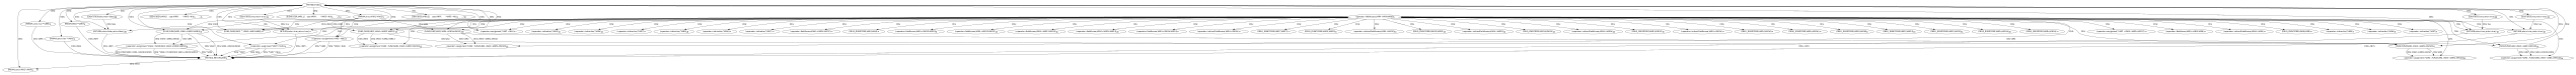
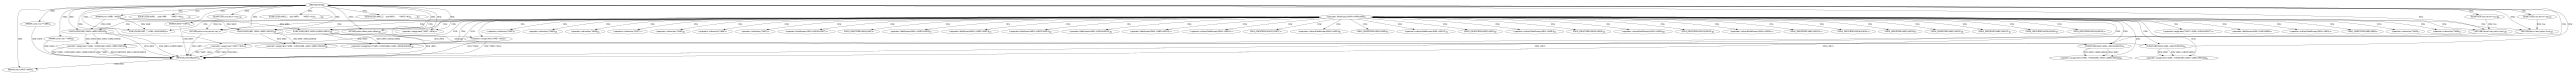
  digraph {
    fontname="IBM Plex Sans"
    node [fontname="IBM Plex Sans"]
    edge [fontname="IBM Plex Sans"]
    n1 [label=<(METHOD,FUN1)<SUB>1</SUB>>]
    n2 [label=<(PARAM,struct VAR1 *VAR2)<SUB>1</SUB>>]
    n3 [label=<(PARAM,const VAR3 *VAR4)<SUB>1</SUB>>]
    n4 [label=<(PARAM,const char **VAR5)<SUB>2</SUB>>]
    n5 [label=<(PARAM,const char **VAR6)<SUB>2</SUB>>]
    n6 [label=<(PARAM,VAR3 **VAR7)<SUB>3</SUB>>]
    n7 [label=<(FUN3,FUN3(VAR2, &quot;&quot;, VAR4-&gt;VAR4.VAR8))<SUB>27</SUB>>]
    n8 [label=<(RETURN,return false;,return false;)<SUB>28</SUB>>]
-   n9 [label=<(IDENTIFIER,false,return false;)<SUB>28</SUB>>]
    n10 [label=<(IDENTIFIER,VAR9,{     case VAR9:          *VAR5 = NULL;        ...)<SUB>6</SUB>>]
    n11 [label=<(&lt;operator&gt;.assignment,*VAR5 = NULL)<SUB>7</SUB>>]
    n12 [label=<(&lt;operator&gt;.assignment,*VAR7 = NULL)<SUB>9</SUB>>]
    n13 [label=<(RETURN,return true;,return true;)<SUB>11</SUB>>]
    n14 [label=<(IDENTIFIER,VAR11,{     case VAR9:          *VAR5 = NULL;        ...)<SUB>14</SUB>>]
    n15 [label=<(&lt;operator&gt;.assignment,*VAR7 = NULL)<SUB>17</SUB>>]
    n16 [label=<(RETURN,return true;,return true;)<SUB>18</SUB>>]
    n17 [label=<(IDENTIFIER,VAR15,{     case VAR9:          *VAR5 = NULL;        ...)<SUB>19</SUB>>]
    n18 [label=<(RETURN,return true;,return true;)<SUB>23</SUB>>]
    n19 [label=<(IDENTIFIER,true,return true;)<SUB>11</SUB>>]
    n20 [label=<(IDENTIFIER,true,return true;)<SUB>18</SUB>>]
    n21 [label=<(IDENTIFIER,true,return true;)<SUB>23</SUB>>]
    n22 [label=<(FUN2,FUN2(VAR2, VAR4-&gt;VAR10.VAR10))<SUB>8</SUB>>]
    n23 [label=<(FUN2,FUN2(VAR2, VAR4-&gt;VAR12.VAR13))<SUB>15</SUB>>]
    n24 [label=<(FUN2,FUN2(VAR2, VAR4-&gt;VAR16.VAR13))<SUB>20</SUB>>]
    n25 [label=<(FUN2,FUN2(VAR2, VAR4-&gt;VAR16.VAR14))<SUB>21</SUB>>]
    n26 [label=<(METHOD_RETURN,ANY)<SUB>1</SUB>>]
    n27 [label=<(&lt;operator&gt;.assignment,*VAR6 = FUN2(VAR2, VAR4-&gt;VAR10.VAR10))<SUB>8</SUB>>]
    n28 [label=<(FUN2,FUN2(VAR2, VAR4-&gt;VAR12.VAR14))<SUB>16</SUB>>]
    n29 [label=<(&lt;operator&gt;.assignment,*VAR5 = FUN2(VAR2, VAR4-&gt;VAR12.VAR13))<SUB>15</SUB>>]
    n30 [label=<(&lt;operator&gt;.assignment,*VAR6 = FUN2(VAR2, VAR4-&gt;VAR12.VAR14))<SUB>16</SUB>>]
    n31 [label=<(&lt;operator&gt;.assignment,*VAR5 = FUN2(VAR2, VAR4-&gt;VAR16.VAR13))<SUB>20</SUB>>]
    n32 [label=<(&lt;operator&gt;.assignment,*VAR6 = FUN2(VAR2, VAR4-&gt;VAR16.VAR14))<SUB>21</SUB>>]
    n33 [label=<(&lt;operator&gt;.assignment,*VAR7 = VAR4-&gt;VAR16.VAR17)<SUB>22</SUB>>]
    n34 [label=<(&lt;operator&gt;.fieldAccess,VAR4-&gt;VAR4.VAR8)<SUB>5</SUB>>]
    n35 [label=<(&lt;operator&gt;.fieldAccess,VAR4-&gt;VAR4.VAR8)<SUB>27</SUB>>]
    n36 [label=<(&lt;operator&gt;.indirectFieldAccess,VAR4-&gt;VAR4)<SUB>27</SUB>>]
    n37 [label=<(FIELD_IDENTIFIER,VAR8,VAR8)<SUB>27</SUB>>]
    n38 [label=<(&lt;operator&gt;.indirection,*VAR5)<SUB>7</SUB>>]
    n39 [label=<(&lt;operator&gt;.indirection,*VAR6)<SUB>8</SUB>>]
    n40 [label=<(&lt;operator&gt;.indirection,*VAR7)<SUB>9</SUB>>]
    n41 [label=<(&lt;operator&gt;.indirection,*VAR5)<SUB>15</SUB>>]
    n42 [label=<(&lt;operator&gt;.indirection,*VAR6)<SUB>16</SUB>>]
    n43 [label=<(&lt;operator&gt;.indirection,*VAR7)<SUB>17</SUB>>]
    n44 [label=<(&lt;operator&gt;.indirection,*VAR5)<SUB>20</SUB>>]
    n45 [label=<(&lt;operator&gt;.indirection,*VAR6)<SUB>21</SUB>>]
    n46 [label=<(&lt;operator&gt;.indirection,*VAR7)<SUB>22</SUB>>]
    n47 [label=<(&lt;operator&gt;.fieldAccess,VAR4-&gt;VAR16.VAR17)<SUB>22</SUB>>]
    n48 [label=<(FIELD_IDENTIFIER,VAR4,VAR4)<SUB>27</SUB>>]
    n49 [label=<(&lt;operator&gt;.fieldAccess,VAR4-&gt;VAR10.VAR10)<SUB>8</SUB>>]
    n50 [label=<(&lt;operator&gt;.fieldAccess,VAR4-&gt;VAR12.VAR13)<SUB>15</SUB>>]
    n51 [label=<(&lt;operator&gt;.fieldAccess,VAR4-&gt;VAR12.VAR14)<SUB>16</SUB>>]
    n52 [label=<(&lt;operator&gt;.fieldAccess,VAR4-&gt;VAR16.VAR13)<SUB>20</SUB>>]
    n53 [label=<(&lt;operator&gt;.fieldAccess,VAR4-&gt;VAR16.VAR14)<SUB>21</SUB>>]
    n54 [label=<(&lt;operator&gt;.indirectFieldAccess,VAR4-&gt;VAR16)<SUB>22</SUB>>]
    n55 [label=<(FIELD_IDENTIFIER,VAR17,VAR17)<SUB>22</SUB>>]
+   n56 [label=<(&lt;operator&gt;.indirectFieldAccess,VAR4-&gt;VAR10)<SUB>8</SUB>>]
    n57 [label=<(FIELD_IDENTIFIER,VAR10,VAR10)<SUB>8</SUB>>]
    n58 [label=<(&lt;operator&gt;.indirectFieldAccess,VAR4-&gt;VAR12)<SUB>15</SUB>>]
    n59 [label=<(FIELD_IDENTIFIER,VAR13,VAR13)<SUB>15</SUB>>]
    n60 [label=<(&lt;operator&gt;.indirectFieldAccess,VAR4-&gt;VAR12)<SUB>16</SUB>>]
    n61 [label=<(FIELD_IDENTIFIER,VAR14,VAR14)<SUB>16</SUB>>]
    n62 [label=<(&lt;operator&gt;.indirectFieldAccess,VAR4-&gt;VAR16)<SUB>20</SUB>>]
    n63 [label=<(FIELD_IDENTIFIER,VAR13,VAR13)<SUB>20</SUB>>]
    n64 [label=<(&lt;operator&gt;.indirectFieldAccess,VAR4-&gt;VAR16)<SUB>21</SUB>>]
    n65 [label=<(FIELD_IDENTIFIER,VAR14,VAR14)<SUB>21</SUB>>]
    n66 [label=<(FIELD_IDENTIFIER,VAR16,VAR16)<SUB>22</SUB>>]
    n67 [label=<(FIELD_IDENTIFIER,VAR10,VAR10)<SUB>8</SUB>>]
    n68 [label=<(FIELD_IDENTIFIER,VAR12,VAR12)<SUB>15</SUB>>]
    n69 [label=<(FIELD_IDENTIFIER,VAR12,VAR12)<SUB>16</SUB>>]
    n70 [label=<(FIELD_IDENTIFIER,VAR16,VAR16)<SUB>20</SUB>>]
    n71 [label=<(FIELD_IDENTIFIER,VAR16,VAR16)<SUB>21</SUB>>]
    n1 -> n2 [label="DDG: "]
    n1 -> n3 [label="DDG: "]
    n1 -> n4 [label="DDG: "]
    n1 -> n5 [label="DDG: "]
    n1 -> n6 [label="DDG: "]
    n1 -> n7 [label="DDG: "]
    n1 -> n8 [label="DDG: "]
-   n1 -> n9 [label="DDG: "]
    n1 -> n10 [label="DDG: "]
    n1 -> n11 [label="DDG: "]
    n1 -> n12 [label="DDG: "]
    n1 -> n13 [label="DDG: "]
    n1 -> n14 [label="DDG: "]
    n1 -> n15 [label="DDG: "]
    n1 -> n16 [label="DDG: "]
    n1 -> n17 [label="DDG: "]
    n1 -> n18 [label="DDG: "]
    n1 -> n19 [label="DDG: "]
    n1 -> n20 [label="DDG: "]
    n1 -> n21 [label="DDG: "]
    n1 -> n22 [label="DDG: "]
    n1 -> n23 [label="DDG: "]
    n1 -> n24 [label="DDG: "]
    n1 -> n25 [label="DDG: "]
    n2 -> n7 [label="DDG: VAR2"]
    n2 -> n22 [label="DDG: VAR2"]
    n2 -> n23 [label="DDG: VAR2"]
    n2 -> n24 [label="DDG: VAR2"]
    n4 -> n26 [label="DDG: VAR5"]
    n5 -> n26 [label="DDG: VAR6"]
    n6 -> n26 [label="DDG: VAR7"]
    n8 -> n26 [label="DDG: &lt;RET&gt;"]
-   n9 -> n8 [label="DDG: false"]
    n11 -> n26 [label="DDG: *VAR5"]
    n11 -> n26 [label="DDG: *VAR5 = NULL"]
    n12 -> n26 [label="DDG: *VAR7"]
    n12 -> n26 [label="DDG: NULL"]
    n12 -> n26 [label="DDG: *VAR7 = NULL"]
    n13 -> n26 [label="DDG: &lt;RET&gt;"]
    n16 -> n26 [label="DDG: &lt;RET&gt;"]
    n18 -> n26 [label="DDG: &lt;RET&gt;"]
    n19 -> n13 [label="DDG: true"]
    n20 -> n16 [label="DDG: true"]
    n21 -> n18 [label="DDG: true"]
    n22 -> n26 [label="DDG: VAR2"]
    n22 -> n26 [label="DDG: VAR4-&gt;VAR10.VAR10"]
    n22 -> n27 [label="DDG: VAR2"]
    n22 -> n27 [label="DDG: VAR4-&gt;VAR10.VAR10"]
    n23 -> n28 [label="DDG: false"]
    n23 -> n29 [label="DDG: VAR2"]
    n23 -> n29 [label="DDG: VAR4-&gt;VAR12.VAR13"]
    n24 -> n25 [label="DDG: VAR2"]
    n24 -> n31 [label="DDG: VAR2"]
    n24 -> n31 [label="DDG: VAR4-&gt;VAR16.VAR13"]
    n25 -> n32 [label="DDG: VAR2"]
    n25 -> n32 [label="DDG: VAR4-&gt;VAR16.VAR14"]
    n26 -> n3 [label="DDG: VAR4"]
    n27 -> n26 [label="DDG: *VAR6"]
    n27 -> n26 [label="DDG: FUN2(VAR2, VAR4-&gt;VAR10.VAR10)"]
    n27 -> n26 [label="DDG: *VAR6 = FUN2(VAR2, VAR4-&gt;VAR10.VAR10)"]
    n28 -> n1 [label="DDG: "]
    n28 -> n30 [label="DDG: VAR2"]
    n28 -> n30 [label="DDG: VAR4-&gt;VAR12.VAR14"]
    n34 -> n7 [label="CDG: "]
    n34 -> n8 [label="CDG: "]
    n34 -> n11 [label="CDG: "]
    n34 -> n12 [label="CDG: "]
    n34 -> n13 [label="CDG: "]
    n34 -> n15 [label="CDG: "]
    n34 -> n16 [label="CDG: "]
    n34 -> n18 [label="CDG: "]
    n34 -> n22 [label="CDG: "]
    n34 -> n23 [label="CDG: "]
    n34 -> n24 [label="CDG: "]
    n34 -> n25 [label="CDG: "]
    n34 -> n27 [label="CDG: "]
    n34 -> n28 [label="CDG: "]
    n34 -> n29 [label="CDG: "]
    n34 -> n30 [label="CDG: "]
    n34 -> n31 [label="CDG: "]
    n34 -> n32 [label="CDG: "]
    n34 -> n33 [label="CDG: "]
    n34 -> n35 [label="CDG: "]
    n34 -> n36 [label="CDG: "]
    n34 -> n37 [label="CDG: "]
    n34 -> n38 [label="CDG: "]
    n34 -> n39 [label="CDG: "]
    n34 -> n40 [label="CDG: "]
    n34 -> n41 [label="CDG: "]
    n34 -> n42 [label="CDG: "]
    n34 -> n43 [label="CDG: "]
    n34 -> n44 [label="CDG: "]
    n34 -> n45 [label="CDG: "]
    n34 -> n46 [label="CDG: "]
    n34 -> n47 [label="CDG: "]
    n34 -> n48 [label="CDG: "]
    n34 -> n49 [label="CDG: "]
    n34 -> n50 [label="CDG: "]
    n34 -> n51 [label="CDG: "]
    n34 -> n52 [label="CDG: "]
    n34 -> n53 [label="CDG: "]
    n34 -> n54 [label="CDG: "]
    n34 -> n55 [label="CDG: "]
+   n34 -> n56 [label="CDG: "]
    n34 -> n57 [label="CDG: "]
    n34 -> n58 [label="CDG: "]
    n34 -> n59 [label="CDG: "]
    n34 -> n60 [label="CDG: "]
    n34 -> n61 [label="CDG: "]
    n34 -> n62 [label="CDG: "]
    n34 -> n63 [label="CDG: "]
    n34 -> n64 [label="CDG: "]
    n34 -> n65 [label="CDG: "]
    n34 -> n66 [label="CDG: "]
    n34 -> n67 [label="CDG: "]
    n34 -> n68 [label="CDG: "]
    n34 -> n69 [label="CDG: "]
    n34 -> n70 [label="CDG: "]
    n34 -> n71 [label="CDG: "]
  }
